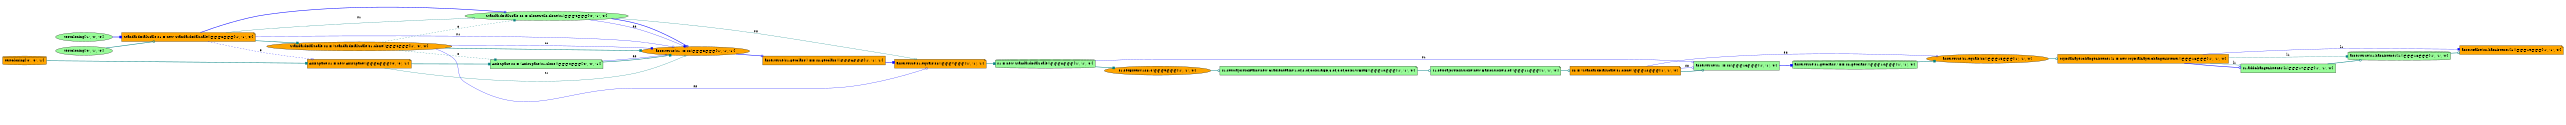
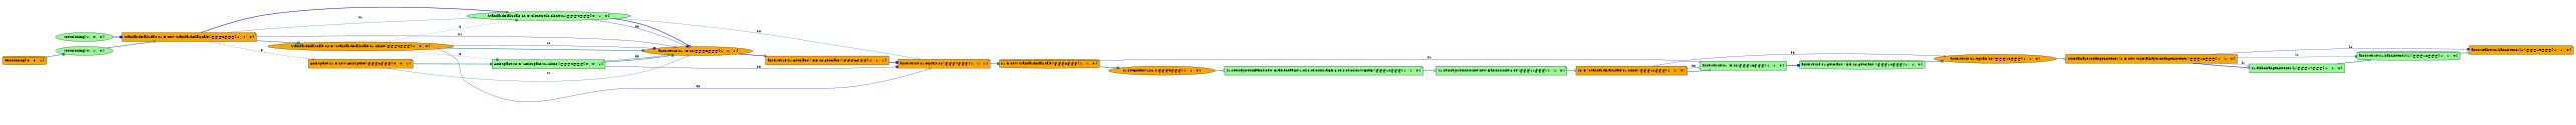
  digraph {
    rankdir=LR
    node [fillcolor=orange shape=note style=filled]
    edge [arrowhead=odot color=teal style=bold]
    n1 [fillcolor=palegreen label="assertTrue(s1.getClass() == s2.getClass())@@@14@@@['1', '1', '0']" shape=cylinder]
    n2 [label="assertTrue(s1.equals(s2))@@@15@@@['1', '1', '0']" shape=ellipse]
    n3 [label="MyDialLayerChangeListener l1 = new MyDialLayerChangeListener()@@@16@@@['1', '1', '0']" shape=box]
    n4 [label="assertTrue(s1.equals(s2))@@@7@@@['1', '1', '1']"]
-   n5 [fillcolor=palegreen label="s1 = new StandardDialScale()@@@8@@@['1', '1', '0']" shape=cylinder]
+   n5 [label="s1 = new StandardDialScale()@@@8@@@['1', '1', '0']" shape=cylinder]
    n6 [label="s1.setExtent(123.4)@@@9@@@['1', '1', '0']" shape=ellipse]
    n7 [fillcolor=palegreen label="assertTrue(s1 != s2)@@@13@@@['1', '1', '0']" shape=box]
    n8 [label="assertFalse(s2.hasListener(l1))@@@19@@@['1', '1', '0']"]
    n9 [label="assertTrue(s1 != s2)@@@5@@@['1', '1', '1']" shape=ellipse]
    n10 [label="assertTrue(s1.getClass() == s2.getClass())@@@6@@@['1', '1', '1']" shape=box]
    n11 [fillcolor=palegreen label="s1.setMajorTickPaint(new GradientPaint(1.0f,2.0f,Color.RED,3.0f,4.0f,Color.WHITE))@@@10@@@['1', '1', '0']"]
    n12 [fillcolor=palegreen label="s1.setMajorTickStroke(new BasicStroke(2.0f))@@@11@@@['1', '1', '0']"]
    n13 [fillcolor=palegreen label="StandardDialScale s2 = CloneUtils.clone(s1)@@@4@@@['0', '1', '0']" shape=ellipse]
    n14 [fillcolor=palegreen label="testCloning['0', '1', '0']" shape=ellipse]
    n15 [label="StandardDialScale s1 = new StandardDialScale()@@@3@@@['1', '1', '0']"]
    n16 [label="AxisSpace s1 = new AxisSpace()@@@3@@@['0', '0', '1']"]
    n17 [label="StandardDialScale s2 = (StandardDialScale)s1.clone()@@@4@@@['1', '0', '0']" shape=ellipse]
    n18 [fillcolor=palegreen label="testCloning['1', '0', '0']" shape=ellipse]
    n19 [fillcolor=palegreen label="assertTrue(s1.hasListener(l1))@@@18@@@['1', '1', '0']" shape=cylinder]
    n20 [label="s2 = (StandardDialScale)s1.clone()@@@12@@@['1', '1', '0']"]
    n21 [label="testCloning['0', '0', '1']" shape=cylinder]
    n22 [fillcolor=palegreen label="AxisSpace s2 = (AxisSpace)s1.clone()@@@4@@@['0', '0', '1']"]
    n23 [fillcolor=palegreen label="s1.addChangeListener(l1)@@@17@@@['1', '1', '0']" shape=box]
    n1 -> n2 [arrowhead=box]
    n2 -> n3
    n3 -> n8 [arrowhead=box color=blue label=l1 style=solid]
    n3 -> n19 [arrowhead=box label=l1 style=solid]
    n3 -> n23 [color=blue]
    n3 -> n23 [label=l1 style=solid]
    n4 -> n5 [arrowhead=box]
    n5 -> n6 [arrowhead=box]
    n5 -> n7 [color=blue label=s1 style=solid]
    n6 -> n11
    n7 -> n1 [arrowhead=box color=blue]
    n9 -> n10 [color=blue]
    n10 -> n4 [arrowhead=box color=blue]
    n11 -> n12
    n12 -> n20
    n13 -> n4 [label=s2 style=solid]
    n13 -> n9 [arrowhead=box color=blue label=s2 style=solid]
    n13 -> n9 [color=blue]
    n14 -> n15
    n15 -> n9 [color=blue label=s1 style=solid]
    n15 -> n13 [label=s1 style=solid]
    n15 -> n13 [color=blue]
    n15 -> n16 [color=blue label=0 style=dashed]
    n15 -> n17 [arrowhead=box]
    n16 -> n9 [label=s1 style=solid]
    n16 -> n22 [arrowhead=box]
    n17 -> n4 [color=blue label=s2 style=solid]
    n17 -> n9 [arrowhead=box color=blue label=s2 style=solid]
    n17 -> n9 [arrowhead=box]
    n17 -> n13 [arrowhead=box label=0 style=dashed]
    n17 -> n22 [arrowhead=box label=0 style=dashed]
    n18 -> n15 [arrowhead=box color=blue]
    n19 -> n8
    n20 -> n2 [color=blue label=s2 style=solid]
    n20 -> n7
    n20 -> n7 [color=blue label=s2 style=solid]
-   n21 -> n16 [arrowhead=box]
+   n21 -> n14 [arrowhead=box]
+   n22 -> n4 [arrowhead=box color=blue label=s2 style=solid]
    n22 -> n9 [color=blue label=s2 style=solid]
    n22 -> n9 [arrowhead=box]
    n23 -> n19
  }
